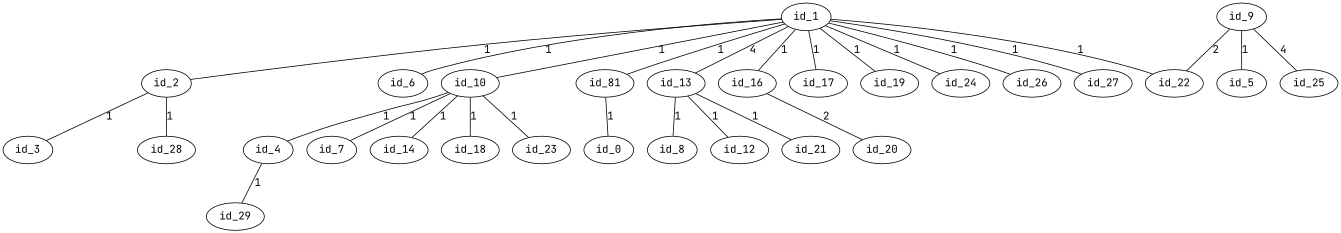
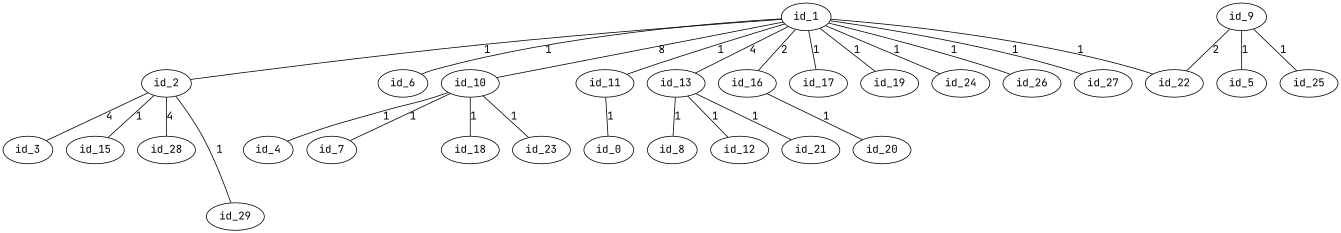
  graph {
    fontname="JetBrains Mono"
    node [fontname="JetBrains Mono"]
    edge [fontname="JetBrains Mono"]
    id_1
    id_2
    id_6
    id_10
-   id_11 [label=id_81]
+   id_11
    id_13
    id_16
    id_17
    id_19
    id_24
    id_26
    id_27
    id_22
    id_3
+   id_15
    id_28
    id_29
    id_9
    id_5
    id_25
    id_4
    id_7
-   id_14
    id_18
    id_23
    id_0
    id_8
    id_12
    id_21
    id_20
    id_1 -- id_2 [label=1]
    id_1 -- id_6 [label=1]
-   id_1 -- id_10 [label=1]
+   id_1 -- id_10 [label=8]
    id_1 -- id_11 [label=1]
    id_1 -- id_13 [label=4]
-   id_1 -- id_16 [label=1]
+   id_1 -- id_16 [label=2]
    id_1 -- id_17 [label=1]
    id_1 -- id_19 [label=1]
    id_1 -- id_24 [label=1]
    id_1 -- id_26 [label=1]
    id_1 -- id_27 [label=1]
    id_1 -- id_22 [label=1]
-   id_2 -- id_3 [label=1]
-   id_2 -- id_28 [label=1]
-   id_4 -- id_29 [label=1]
+   id_2 -- id_3 [label=4]
+   id_2 -- id_15 [label=1]
+   id_2 -- id_28 [label=4]
+   id_2 -- id_29 [label=1]
    id_10 -- id_4 [label=1]
    id_10 -- id_7 [label=1]
-   id_10 -- id_14 [label=1]
    id_10 -- id_18 [label=1]
    id_10 -- id_23 [label=1]
    id_11 -- id_0 [label=1]
    id_13 -- id_8 [label=1]
    id_13 -- id_12 [label=1]
    id_13 -- id_21 [label=1]
-   id_16 -- id_20 [label=2]
+   id_16 -- id_20 [label=1]
    id_9 -- id_22 [label=2]
    id_9 -- id_5 [label=1]
-   id_9 -- id_25 [label=4]
+   id_9 -- id_25 [label=1]
  }
